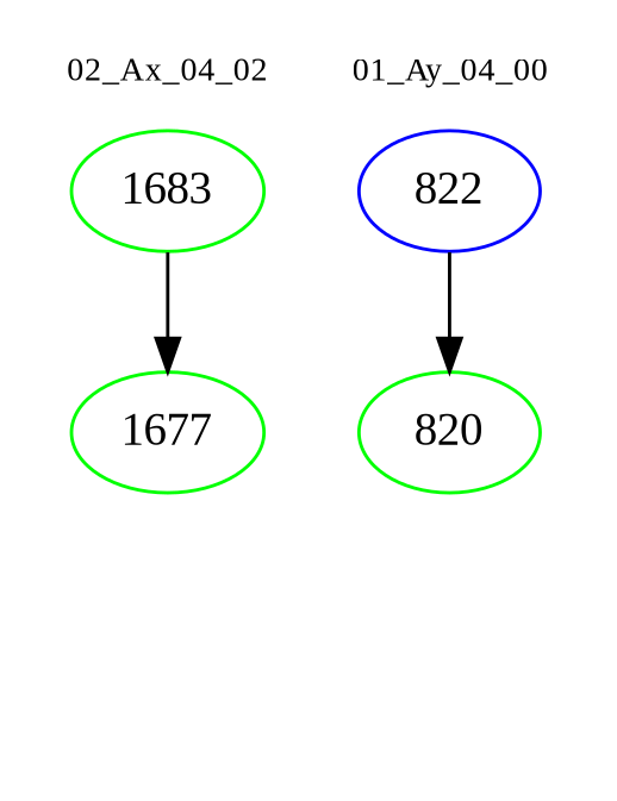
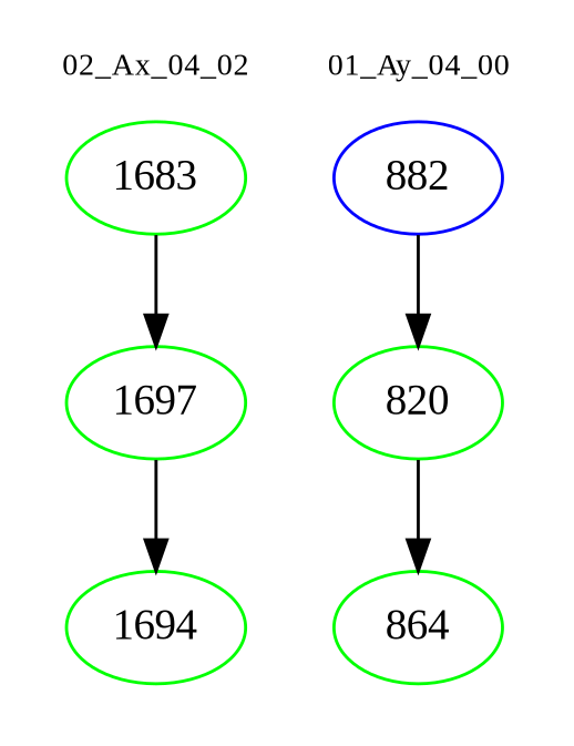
  digraph {
    fontname="Liberation Serif"
    node [color=green fontname="Liberation Serif"]
    edge [color=black fontname="Liberation Serif"]
    n1 [label=1683]
-   n2 [label=1677]
-   n4 [color=blue label=822]
+   n2 [label=1697]
+   n3 [label=1694]
+   n4 [color=blue label=882]
    n5 [label=820]
+   n6 [label=864]
    subgraph cluster_1 {
      color=white
      fontsize=10
      label="02_Ax_04_02"
      n1
      n2
+     n3
    }
    subgraph cluster_2 {
      color=white
      fontsize=10
      label="01_Ay_04_00"
      n4
      n5
+     n6
    }
    n1 -> n2
+   n2 -> n3
    n4 -> n5
+   n5 -> n6
  }
